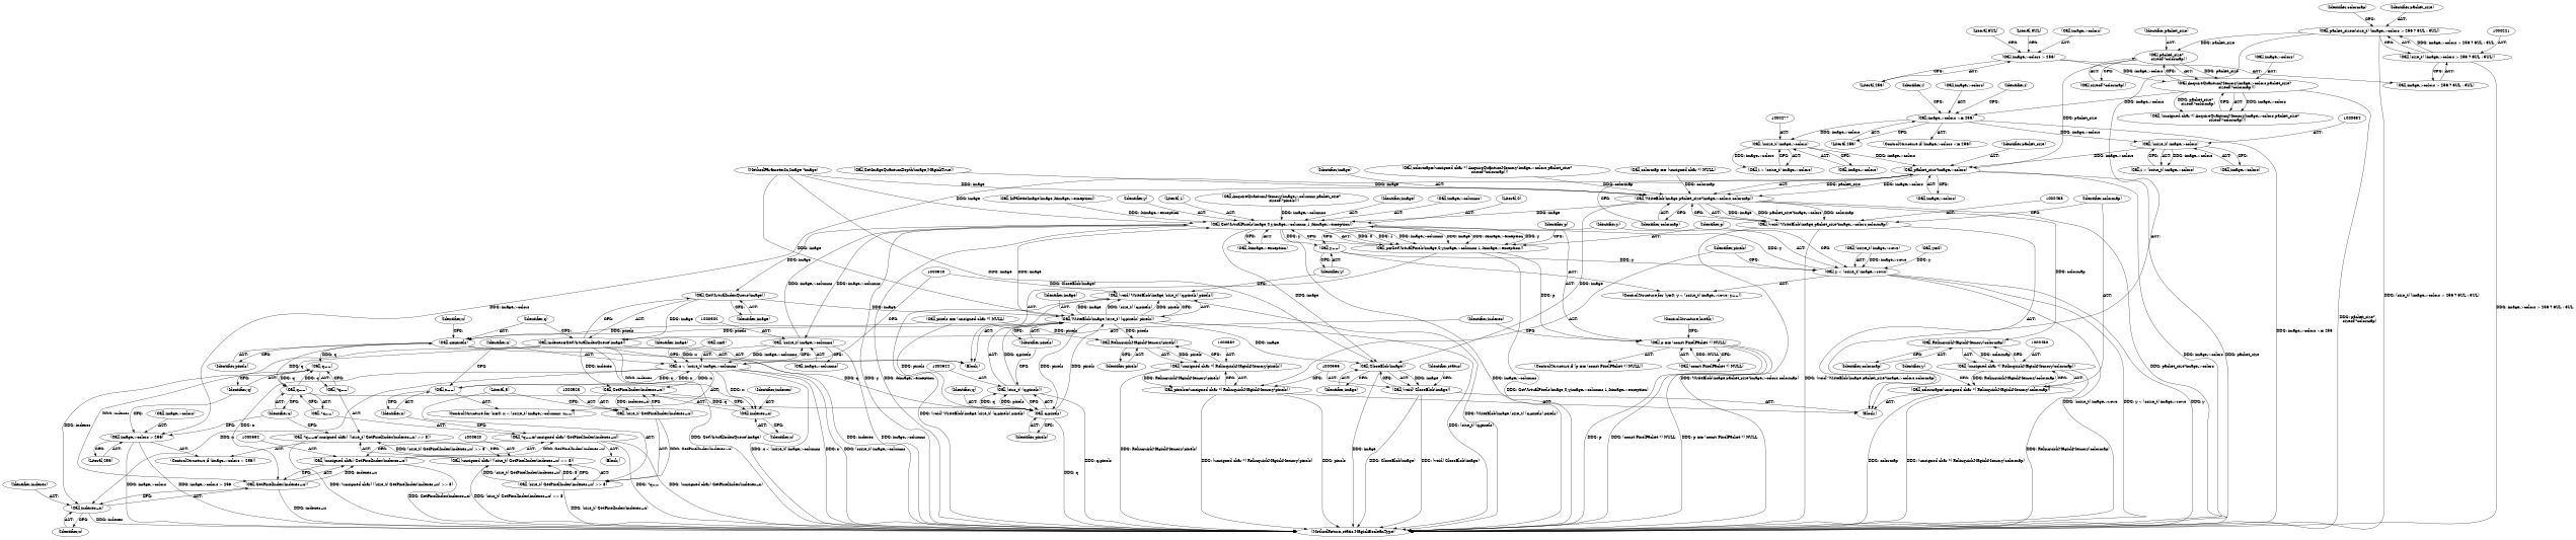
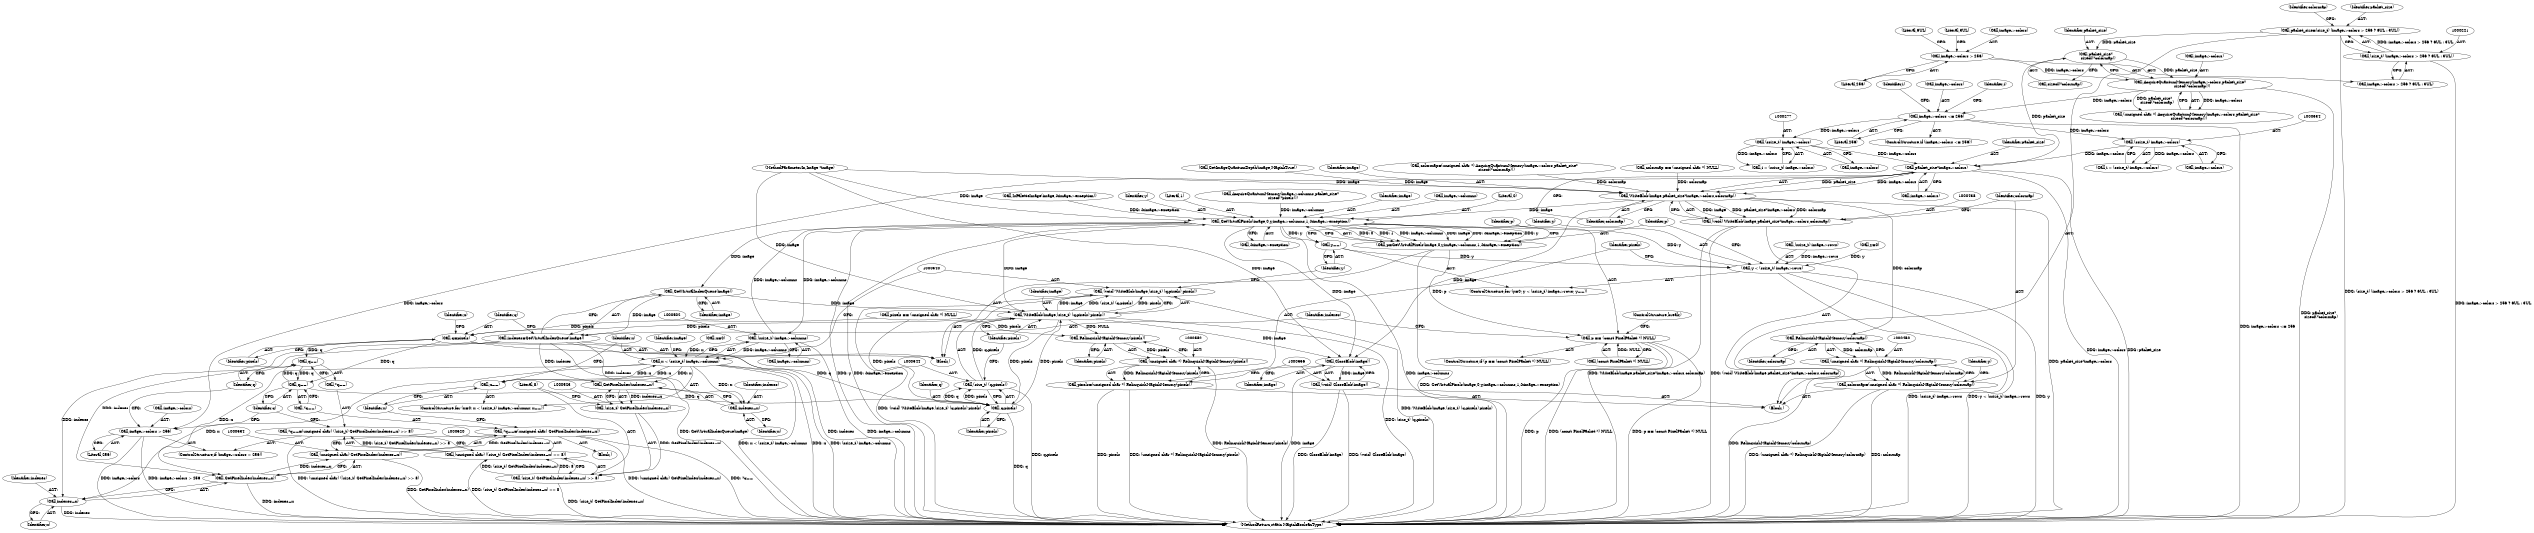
  digraph {
    n1 [label="(Call,packet_size*image->colors)"]
    n2 [label="(Call,WriteBlob(image,packet_size*image->colors,colormap))"]
    n3 [label="(Call,image->colors > 256)"]
    n4 [label="(Call,image->colors)"]
    n5 [label="(MethodReturn,static MagickBooleanType)"]
    n6 [label="(Call,(void) WriteBlob(image,packet_size*image->colors,colormap))"]
    n7 [label="(Call,RelinquishMagickMemory(colormap))"]
    n8 [label="(Call,GetVirtualPixels(image,0,y,image->columns,1,&image->exception))"]
    n9 [label="(Call,CloseBlob(image))"]
    n10 [label="(Identifier,colormap)"]
    n11 [label="(ControlStructure,if (image->colors > 256))"]
    n12 [label="(Literal,256)"]
    n13 [label="(Call,packet_size*\n    sizeof(*colormap))"]
    n14 [label="(Call,AcquireQuantumMemory(image->colors,packet_size*\n    sizeof(*colormap)))"]
    n15 [label="(Call,sizeof(*colormap))"]
    n16 [label="(Call,image->colors <= 256)"]
    n17 [label="(Call,(unsigned char *) AcquireQuantumMemory(image->colors,packet_size*\n    sizeof(*colormap)))"]
    n18 [label="(Call,packet_size=(size_t) (image->colors > 256 ? 6UL : 3UL))"]
    n19 [label="(Call,(size_t) (image->colors > 256 ? 6UL : 3UL))"]
    n20 [label="(Block,)"]
    n21 [label="(Call,image->colors > 256 ? 6UL : 3UL)"]
    n22 [label="(Call,(ssize_t) image->colors)"]
    n23 [label="(Call,i < (ssize_t) image->colors)"]
    n24 [label="(Call,image->colors)"]
    n25 [label="(Call,(ssize_t) image->colors)"]
    n26 [label="(Literal,256)"]
    n27 [label="(ControlStructure,if (image->colors <= 256))"]
    n28 [label="(Call,i < (ssize_t) image->colors)"]
    n29 [label="(Call,image->colors)"]
    n30 [label="(Call,image->colors > 256)"]
    n31 [label="(Literal,256)"]
    n32 [label="(Call,(unsigned char *) RelinquishMagickMemory(colormap))"]
    n33 [label="(Identifier,colormap)"]
    n34 [label="(Call,y++)"]
    n35 [label="(Call,p=GetVirtualPixels(image,0,y,image->columns,1,&image->exception))"]
    n36 [label="(Call,GetVirtualIndexQueue(image))"]
    n37 [label="(Call,(ssize_t) image->columns)"]
    n38 [label="(Call,&image->exception)"]
    n39 [label="(Call,(void) CloseBlob(image))"]
    n40 [label="(Identifier,image)"]
    n41 [label="(Call,colormap=(unsigned char *) RelinquishMagickMemory(colormap))"]
    n42 [label="(Call,y < (ssize_t) image->rows)"]
    n43 [label="(Identifier,y)"]
    n44 [label="(ControlStructure,for (y=0; y < (ssize_t) image->rows; y++))"]
    n45 [label="(Call,p == (const PixelPacket *) NULL)"]
    n46 [label="(Block,)"]
    n47 [label="(Call,indexes=GetVirtualIndexQueue(image))"]
    n48 [label="(Call,WriteBlob(image,(size_t) (q-pixels),pixels))"]
    n49 [label="(Identifier,image)"]
    n50 [label="(Call,x < (ssize_t) image->columns)"]
    n51 [label="(Call,image->columns)"]
    n52 [label="(Call,(void) WriteBlob(image,(size_t) (q-pixels),pixels))"]
    n53 [label="(Call,(ssize_t) image->rows)"]
    n54 [label="(ControlStructure,if (p == (const PixelPacket *) NULL))"]
    n55 [label="(Call,(const PixelPacket *) NULL)"]
    n56 [label="(Call,GetPixelIndex(indexes+x))"]
    n57 [label="(Call,indexes+x)"]
    n58 [label="(Call,GetPixelIndex(indexes+x))"]
    n59 [label="(Call,indexes+x)"]
    n60 [label="(Call,q=pixels)"]
    n61 [label="(Call,q-pixels)"]
    n62 [label="(Call,RelinquishMagickMemory(pixels))"]
    n63 [label="(Identifier,pixels)"]
    n64 [label="(Call,(size_t) GetPixelIndex(indexes+x))"]
    n65 [label="(Identifier,x)"]
    n66 [label="(Call,(unsigned char) GetPixelIndex(indexes+x))"]
    n67 [label="(Identifier,x)"]
    n68 [label="(Call,(size_t) GetPixelIndex(indexes+x) >> 8)"]
    n69 [label="(Call,(unsigned char) ((size_t) GetPixelIndex(indexes+x) >> 8))"]
    n70 [label="(Call,*q++=(unsigned char) ((size_t) GetPixelIndex(indexes+x) >> 8))"]
    n71 [label="(Literal,8)"]
    n72 [label="(Call,*q++=(unsigned char) GetPixelIndex(indexes+x))"]
    n73 [label="(Block,)"]
    n74 [label="(Call,q++)"]
    n75 [label="(Call,q++)"]
    n76 [label="(Identifier,pixels)"]
    n77 [label="(Call,(size_t) (q-pixels))"]
    n78 [label="(Identifier,pixels)"]
    n79 [label="(Call,(unsigned char *) RelinquishMagickMemory(pixels))"]
    n80 [label="(Identifier,pixels)"]
    n81 [label="(Call,*q++)"]
    n82 [label="(Identifier,q)"]
    n83 [label="(Identifier,q)"]
    n84 [label="(Call,*q++)"]
    n85 [label="(Call,pixels=(unsigned char *) RelinquishMagickMemory(pixels))"]
    n86 [label="(Call,x++)"]
    n87 [label="(ControlStructure,for (x=0; x < (ssize_t) image->columns; x++))"]
    n88 [label="(Identifier,x)"]
    n89 [label="(Call,image->columns)"]
    n90 [label="(Call,AcquireQuantumMemory(image->columns,packet_size*\n    sizeof(*pixels)))"]
    n91 [label="(Call,GetImageQuantumDepth(image,MagickTrue))"]
    n92 [label="(Identifier,y)"]
    n93 [label="(Identifier,colormap)"]
    n94 [label="(Identifier,i)"]
    n95 [label="(Identifier,packet_size)"]
    n96 [label="(Call,y=0)"]
    n97 [label="(Identifier,image)"]
    n98 [label="(Identifier,p)"]
    n99 [label="(ControlStructure,break;)"]
    n100 [label="(Identifier,indexes)"]
    n101 [label="(Identifier,x)"]
    n102 [label="(Call,colormap=(unsigned char *) AcquireQuantumMemory(image->colors,packet_size*\n    sizeof(*colormap)))"]
    n103 [label="(Identifier,image)"]
    n104 [label="(Identifier,p)"]
    n105 [label="(Literal,3UL)"]
    n106 [label="(Identifier,q)"]
    n107 [label="(Call,colormap == (unsigned char *) NULL)"]
    n108 [label="(Identifier,y)"]
    n109 [label="(Call,pixels == (unsigned char *) NULL)"]
    n110 [label="(Identifier,q)"]
    n111 [label="(Identifier,packet_size)"]
    n112 [label="(Call,image->colors)"]
    n113 [label="(Literal,6UL)"]
    n114 [label="(Call,image->colors)"]
    n115 [label="(Identifier,packet_size)"]
    n116 [label="(Identifier,image)"]
    n117 [label="(Identifier,indexes)"]
    n118 [label="(Identifier,x)"]
    n119 [label="(Identifier,i)"]
    n120 [label="(Identifier,pixels)"]
    n121 [label="(MethodParameterIn,Image *image)"]
    n122 [label="(Identifier,image)"]
    n123 [label="(Literal,0)"]
    n124 [label="(Call,IsPaletteImage(image,&image->exception))"]
-   n125 [label="(Identifier,status)"]
    n126 [label="(Call,image->colors)"]
    n127 [label="(Identifier,y)"]
    n128 [label="(Literal,1)"]
    n129 [label="(Call,x=0)"]
    n130 [label="(Identifier,colormap)"]
    n131 [label="(Call,image->colors)"]
    n132 [label="(Identifier,indexes)"]
    1000221
    1000277
    1000334
    1000438
    1000450
    1000523
    1000520
    1000534
    1000544
    1000540
    1000552
    1000556
    1000502
    n1 -> n2 [label="AST: "]
    n1 -> n2 [label="DDG: packet_size"]
    n1 -> n2 [label="DDG: image->colors"]
    n1 -> n3 [label="DDG: image->colors"]
    n1 -> n4 [label="CFG: "]
    n1 -> n5 [label="DDG: packet_size"]
    n1 -> n5 [label="DDG: image->colors"]
    n2 -> n5 [label="DDG: packet_size*image->colors"]
    n2 -> n6 [label="AST: "]
    n2 -> n6 [label="DDG: image"]
    n2 -> n6 [label="DDG: packet_size*image->colors"]
    n2 -> n6 [label="DDG: colormap"]
    n2 -> n7 [label="DDG: colormap"]
    n2 -> n8 [label="DDG: image"]
    n2 -> n9 [label="DDG: image"]
    n2 -> n10 [label="CFG: "]
    n3 -> n5 [label="DDG: image->colors"]
    n3 -> n5 [label="DDG: image->colors > 256"]
    n3 -> n11 [label="AST: "]
    n3 -> n12 [label="CFG: "]
    n4 -> n1 [label="AST: "]
    n6 -> n2 [label="CFG: "]
    n6 -> n5 [label="DDG: (void) WriteBlob(image,packet_size*image->colors,colormap)"]
    n6 -> n5 [label="DDG: WriteBlob(image,packet_size*image->colors,colormap)"]
    n6 -> n20 [label="AST: "]
    n7 -> n32 [label="AST: "]
    n7 -> n32 [label="DDG: colormap"]
    n7 -> n33 [label="CFG: "]
    n8 -> n5 [label="DDG: y"]
    n8 -> n5 [label="DDG: &image->exception"]
    n8 -> n5 [label="DDG: image->columns"]
    n8 -> n9 [label="DDG: image"]
    n8 -> n34 [label="DDG: y"]
    n8 -> n35 [label="AST: "]
    n8 -> n35 [label="DDG: 0"]
    n8 -> n35 [label="DDG: 1"]
    n8 -> n35 [label="DDG: image->columns"]
    n8 -> n35 [label="DDG: image"]
    n8 -> n35 [label="DDG: &image->exception"]
    n8 -> n35 [label="DDG: y"]
    n8 -> n36 [label="DDG: image"]
    n8 -> n37 [label="DDG: image->columns"]
    n8 -> n38 [label="CFG: "]
    n9 -> n5 [label="DDG: image"]
    n9 -> n39 [label="AST: "]
    n9 -> n39 [label="DDG: image"]
    n9 -> n40 [label="CFG: "]
    n10 -> n1 [label="CFG: "]
    n10 -> n2 [label="AST: "]
    n12 -> n3 [label="AST: "]
    n13 -> n1 [label="DDG: packet_size"]
    n13 -> n14 [label="AST: "]
    n13 -> n14 [label="DDG: packet_size"]
    n13 -> n15 [label="CFG: "]
    n14 -> n5 [label="DDG: packet_size*\n    sizeof(*colormap)"]
    n14 -> n13 [label="CFG: "]
    n14 -> n16 [label="DDG: image->colors"]
    n14 -> n17 [label="AST: "]
    n14 -> n17 [label="DDG: image->colors"]
    n14 -> n17 [label="DDG: packet_size*\n    sizeof(*colormap)"]
    n15 -> n13 [label="AST: "]
    n16 -> n5 [label="DDG: image->colors <= 256"]
    n16 -> n22 [label="DDG: image->colors"]
    n16 -> n25 [label="DDG: image->colors"]
    n16 -> n26 [label="CFG: "]
    n16 -> n27 [label="AST: "]
    n17 -> n14 [label="CFG: "]
    n18 -> n5 [label="DDG: (size_t) (image->colors > 256 ? 6UL : 3UL)"]
    n18 -> n13 [label="DDG: packet_size"]
    n18 -> n19 [label="CFG: "]
    n18 -> n20 [label="AST: "]
    n19 -> n5 [label="DDG: image->colors > 256 ? 6UL : 3UL"]
    n19 -> n18 [label="AST: "]
    n19 -> n18 [label="DDG: image->colors > 256 ? 6UL : 3UL"]
    n19 -> n21 [label="CFG: "]
    n21 -> n19 [label="AST: "]
    n22 -> n1 [label="DDG: image->colors"]
    n22 -> n23 [label="AST: "]
    n22 -> n23 [label="DDG: image->colors"]
    n22 -> n24 [label="CFG: "]
    n23 -> n22 [label="CFG: "]
    n24 -> n22 [label="AST: "]
    n25 -> n1 [label="DDG: image->colors"]
    n25 -> n28 [label="AST: "]
    n25 -> n28 [label="DDG: image->colors"]
    n25 -> n29 [label="CFG: "]
    n26 -> n16 [label="AST: "]
    n28 -> n25 [label="CFG: "]
    n29 -> n25 [label="AST: "]
    n30 -> n14 [label="DDG: image->colors"]
    n30 -> n21 [label="AST: "]
    n30 -> n31 [label="CFG: "]
    n31 -> n30 [label="AST: "]
    n32 -> n5 [label="DDG: RelinquishMagickMemory(colormap)"]
    n32 -> n7 [label="CFG: "]
    n32 -> n41 [label="AST: "]
    n32 -> n41 [label="DDG: RelinquishMagickMemory(colormap)"]
    n33 -> n7 [label="AST: "]
    n34 -> n42 [label="DDG: y"]
    n34 -> n43 [label="CFG: "]
    n34 -> n44 [label="AST: "]
    n35 -> n5 [label="DDG: GetVirtualPixels(image,0,y,image->columns,1,&image->exception)"]
    n35 -> n8 [label="CFG: "]
    n35 -> n45 [label="DDG: p"]
    n35 -> n46 [label="AST: "]
    n36 -> n47 [label="AST: "]
    n36 -> n47 [label="DDG: image"]
    n36 -> n48 [label="DDG: image"]
    n36 -> n49 [label="CFG: "]
    n37 -> n5 [label="DDG: image->columns"]
    n37 -> n8 [label="DDG: image->columns"]
    n37 -> n50 [label="AST: "]
    n37 -> n50 [label="DDG: image->columns"]
    n37 -> n51 [label="CFG: "]
    n38 -> n8 [label="AST: "]
    n39 -> n5 [label="DDG: CloseBlob(image)"]
    n39 -> n5 [label="DDG: (void) CloseBlob(image)"]
    n39 -> n9 [label="CFG: "]
    n39 -> n20 [label="AST: "]
    n40 -> n9 [label="AST: "]
    n41 -> n5 [label="DDG: (unsigned char *) RelinquishMagickMemory(colormap)"]
    n41 -> n5 [label="DDG: colormap"]
    n41 -> n20 [label="AST: "]
    n41 -> n32 [label="CFG: "]
    n42 -> n5 [label="DDG: (ssize_t) image->rows"]
    n42 -> n5 [label="DDG: y < (ssize_t) image->rows"]
    n42 -> n5 [label="DDG: y"]
    n42 -> n8 [label="DDG: y"]
    n42 -> n44 [label="AST: "]
    n43 -> n34 [label="AST: "]
    n43 -> n52 [label="CFG: "]
    n45 -> n5 [label="DDG: p"]
    n45 -> n5 [label="DDG: (const PixelPacket *) NULL"]
    n45 -> n5 [label="DDG: p == (const PixelPacket *) NULL"]
    n45 -> n54 [label="AST: "]
    n45 -> n55 [label="CFG: "]
    n47 -> n5 [label="DDG: indexes"]
    n47 -> n5 [label="DDG: GetVirtualIndexQueue(image)"]
    n47 -> n36 [label="CFG: "]
    n47 -> n46 [label="AST: "]
    n47 -> n56 [label="DDG: indexes"]
    n47 -> n57 [label="DDG: indexes"]
    n47 -> n58 [label="DDG: indexes"]
    n47 -> n59 [label="DDG: indexes"]
    n48 -> n5 [label="DDG: (size_t) (q-pixels)"]
    n48 -> n8 [label="DDG: image"]
    n48 -> n9 [label="DDG: image"]
    n48 -> n52 [label="AST: "]
    n48 -> n52 [label="DDG: image"]
    n48 -> n52 [label="DDG: (size_t) (q-pixels)"]
    n48 -> n52 [label="DDG: pixels"]
    n48 -> n60 [label="DDG: pixels"]
    n48 -> n61 [label="DDG: pixels"]
-   n48 -> n62 [label="DDG: pixels"]
+   n48 -> n62 [label="DDG: NULL"]
    n48 -> n63 [label="CFG: "]
    n49 -> n36 [label="AST: "]
    n50 -> n5 [label="DDG: x < (ssize_t) image->columns"]
    n50 -> n5 [label="DDG: x"]
    n50 -> n5 [label="DDG: (ssize_t) image->columns"]
    n50 -> n37 [label="CFG: "]
    n50 -> n56 [label="DDG: x"]
    n50 -> n57 [label="DDG: x"]
    n50 -> n58 [label="DDG: x"]
    n50 -> n59 [label="DDG: x"]
    n50 -> n86 [label="DDG: x"]
    n50 -> n87 [label="AST: "]
    n51 -> n37 [label="AST: "]
    n52 -> n5 [label="DDG: (void) WriteBlob(image,(size_t) (q-pixels),pixels)"]
    n52 -> n5 [label="DDG: WriteBlob(image,(size_t) (q-pixels),pixels)"]
    n52 -> n46 [label="AST: "]
    n52 -> n48 [label="CFG: "]
    n53 -> n42 [label="AST: "]
    n53 -> n42 [label="DDG: image->rows"]
    n55 -> n45 [label="AST: "]
    n55 -> n45 [label="DDG: NULL"]
    n56 -> n57 [label="CFG: "]
    n56 -> n64 [label="AST: "]
    n56 -> n64 [label="DDG: indexes+x"]
    n57 -> n56 [label="AST: "]
    n57 -> n65 [label="CFG: "]
    n58 -> n5 [label="DDG: indexes+x"]
    n58 -> n59 [label="CFG: "]
    n58 -> n66 [label="AST: "]
    n58 -> n66 [label="DDG: indexes+x"]
    n59 -> n5 [label="DDG: indexes"]
    n59 -> n58 [label="AST: "]
    n59 -> n67 [label="CFG: "]
    n60 -> n46 [label="AST: "]
    n60 -> n61 [label="DDG: q"]
    n60 -> n74 [label="DDG: q"]
    n60 -> n75 [label="DDG: q"]
    n60 -> n76 [label="CFG: "]
    n61 -> n5 [label="DDG: q"]
    n61 -> n48 [label="DDG: pixels"]
    n61 -> n77 [label="AST: "]
    n61 -> n77 [label="DDG: q"]
    n61 -> n77 [label="DDG: pixels"]
    n61 -> n78 [label="CFG: "]
    n62 -> n79 [label="AST: "]
    n62 -> n79 [label="DDG: pixels"]
    n62 -> n80 [label="CFG: "]
    n63 -> n48 [label="AST: "]
    n63 -> n77 [label="CFG: "]
    n64 -> n56 [label="CFG: "]
    n64 -> n68 [label="AST: "]
    n64 -> n68 [label="DDG: GetPixelIndex(indexes+x)"]
    n65 -> n57 [label="AST: "]
    n66 -> n5 [label="DDG: GetPixelIndex(indexes+x)"]
    n66 -> n58 [label="CFG: "]
    n66 -> n72 [label="AST: "]
    n66 -> n72 [label="DDG: GetPixelIndex(indexes+x)"]
    n67 -> n59 [label="AST: "]
    n68 -> n5 [label="DDG: (size_t) GetPixelIndex(indexes+x)"]
    n68 -> n69 [label="AST: "]
    n68 -> n69 [label="DDG: (size_t) GetPixelIndex(indexes+x)"]
    n68 -> n69 [label="DDG: 8"]
    n69 -> n5 [label="DDG: (size_t) GetPixelIndex(indexes+x) >> 8"]
    n69 -> n68 [label="CFG: "]
    n69 -> n70 [label="AST: "]
    n69 -> n70 [label="DDG: (size_t) GetPixelIndex(indexes+x) >> 8"]
    n70 -> n5 [label="DDG: (unsigned char) ((size_t) GetPixelIndex(indexes+x) >> 8)"]
    n70 -> n11 [label="AST: "]
    n70 -> n69 [label="CFG: "]
    n71 -> n64 [label="CFG: "]
    n71 -> n68 [label="AST: "]
    n72 -> n5 [label="DDG: (unsigned char) GetPixelIndex(indexes+x)"]
    n72 -> n5 [label="DDG: *q++"]
    n72 -> n66 [label="CFG: "]
    n72 -> n73 [label="AST: "]
    n74 -> n75 [label="DDG: q"]
    n74 -> n81 [label="AST: "]
    n74 -> n82 [label="CFG: "]
    n75 -> n61 [label="DDG: q"]
    n75 -> n74 [label="DDG: q"]
    n75 -> n83 [label="CFG: "]
    n75 -> n84 [label="AST: "]
    n76 -> n60 [label="AST: "]
    n77 -> n5 [label="DDG: q-pixels"]
    n77 -> n48 [label="AST: "]
    n77 -> n48 [label="DDG: q-pixels"]
    n77 -> n61 [label="CFG: "]
    n78 -> n61 [label="AST: "]
    n79 -> n5 [label="DDG: RelinquishMagickMemory(pixels)"]
    n79 -> n62 [label="CFG: "]
    n79 -> n85 [label="AST: "]
    n79 -> n85 [label="DDG: RelinquishMagickMemory(pixels)"]
    n80 -> n62 [label="AST: "]
    n81 -> n70 [label="AST: "]
    n81 -> n74 [label="CFG: "]
    n82 -> n3 [label="CFG: "]
    n82 -> n74 [label="AST: "]
    n83 -> n3 [label="CFG: "]
    n83 -> n70 [label="CFG: "]
    n83 -> n75 [label="AST: "]
    n84 -> n72 [label="AST: "]
    n84 -> n75 [label="CFG: "]
    n85 -> n5 [label="DDG: pixels"]
    n85 -> n5 [label="DDG: (unsigned char *) RelinquishMagickMemory(pixels)"]
    n85 -> n20 [label="AST: "]
    n85 -> n79 [label="CFG: "]
    n86 -> n50 [label="DDG: x"]
    n86 -> n87 [label="AST: "]
    n86 -> n88 [label="CFG: "]
    n88 -> n72 [label="CFG: "]
    n88 -> n86 [label="AST: "]
    n89 -> n8 [label="AST: "]
    n90 -> n8 [label="DDG: image->columns"]
    n91 -> n2 [label="DDG: image"]
    n92 -> n41 [label="CFG: "]
    n93 -> n18 [label="CFG: "]
    n94 -> n16 [label="CFG: "]
    n95 -> n18 [label="AST: "]
    n96 -> n42 [label="DDG: y"]
    n97 -> n2 [label="AST: "]
    n98 -> n35 [label="AST: "]
    n98 -> n42 [label="CFG: "]
    n99 -> n45 [label="CFG: "]
    n100 -> n59 [label="AST: "]
    n101 -> n50 [label="AST: "]
    n101 -> n86 [label="CFG: "]
    n102 -> n2 [label="DDG: colormap"]
    n103 -> n8 [label="AST: "]
    n104 -> n35 [label="CFG: "]
    n104 -> n45 [label="AST: "]
    n105 -> n30 [label="CFG: "]
    n106 -> n61 [label="AST: "]
    n107 -> n2 [label="DDG: colormap"]
    n108 -> n34 [label="CFG: "]
    n108 -> n42 [label="AST: "]
    n109 -> n60 [label="DDG: pixels"]
    n109 -> n61 [label="DDG: pixels"]
    n109 -> n62 [label="DDG: pixels"]
    n110 -> n47 [label="CFG: "]
    n110 -> n60 [label="AST: "]
    n111 -> n1 [label="AST: "]
    n112 -> n30 [label="AST: "]
    n113 -> n30 [label="CFG: "]
    n114 -> n14 [label="AST: "]
    n115 -> n13 [label="AST: "]
    n116 -> n48 [label="AST: "]
    n117 -> n57 [label="AST: "]
    n118 -> n60 [label="CFG: "]
    n119 -> n16 [label="CFG: "]
    n120 -> n42 [label="CFG: "]
    n120 -> n85 [label="AST: "]
    n121 -> n2 [label="DDG: image"]
    n121 -> n8 [label="DDG: image"]
    n121 -> n9 [label="DDG: image"]
    n121 -> n48 [label="DDG: image"]
    n122 -> n50 [label="CFG: "]
    n123 -> n8 [label="AST: "]
    n124 -> n8 [label="DDG: &image->exception"]
-   n125 -> n39 [label="CFG: "]
    n126 -> n3 [label="AST: "]
    n127 -> n8 [label="AST: "]
    n128 -> n8 [label="AST: "]
    n129 -> n50 [label="DDG: x"]
    n130 -> n6 [label="CFG: "]
    n130 -> n41 [label="AST: "]
    n131 -> n16 [label="AST: "]
    n132 -> n45 [label="CFG: "]
    n132 -> n47 [label="AST: "]
    1000221 -> n19 [label="AST: "]
    1000277 -> n22 [label="AST: "]
    1000334 -> n25 [label="AST: "]
    1000438 -> n6 [label="AST: "]
    1000450 -> n32 [label="AST: "]
    1000523 -> n64 [label="AST: "]
    1000520 -> n69 [label="AST: "]
    1000534 -> n66 [label="AST: "]
    1000544 -> n77 [label="AST: "]
    1000540 -> n50 [label="CFG: "]
-   1000540 -> n52 [label="DDG: CloseBlob(image)"]
+   1000540 -> n52 [label="AST: "]
    1000552 -> n79 [label="AST: "]
    1000556 -> n39 [label="AST: "]
    1000556 -> n85 [label="CFG: "]
    1000502 -> n37 [label="AST: "]
  }
